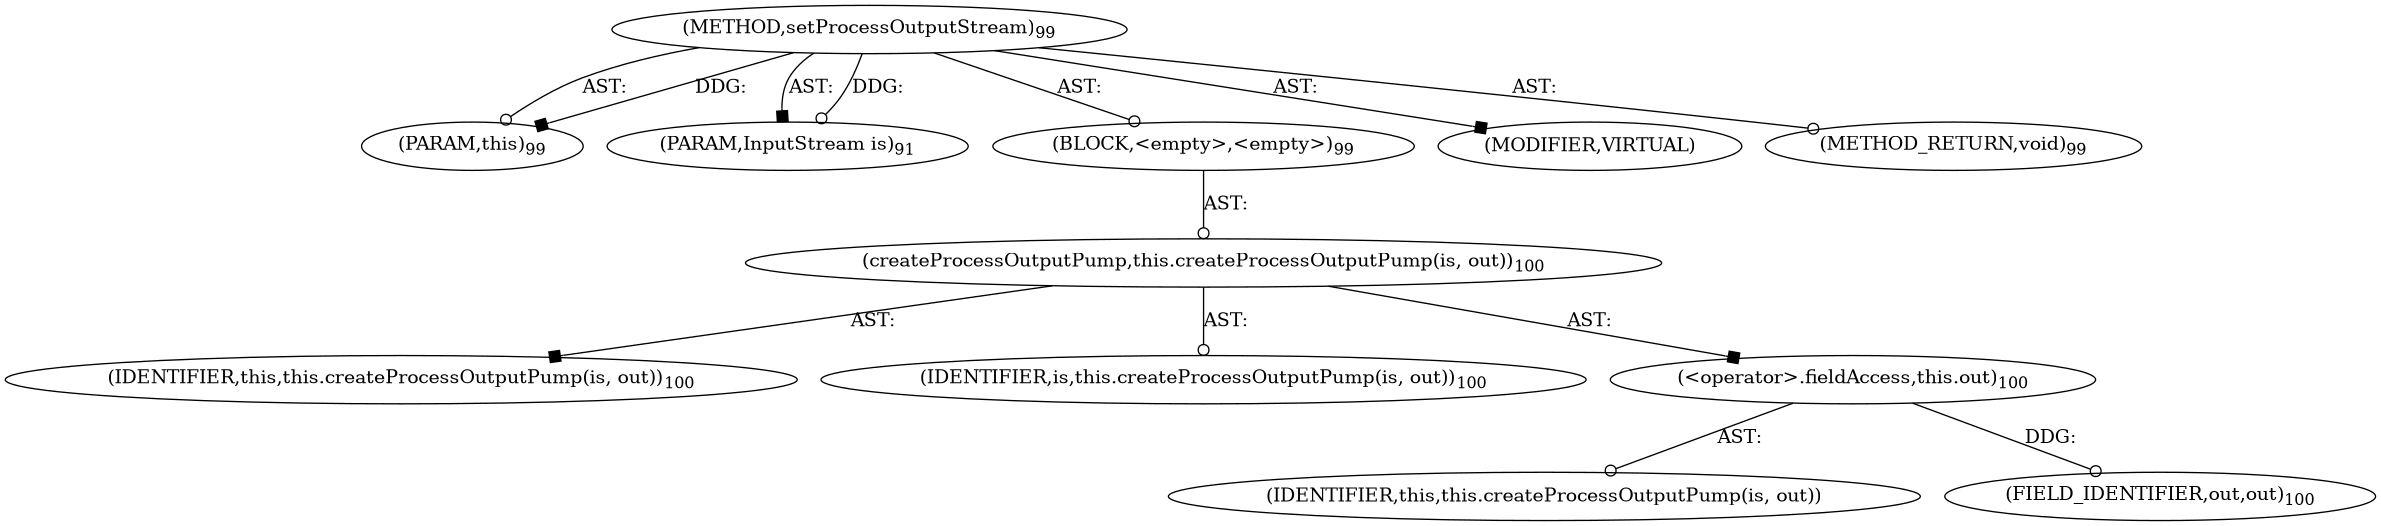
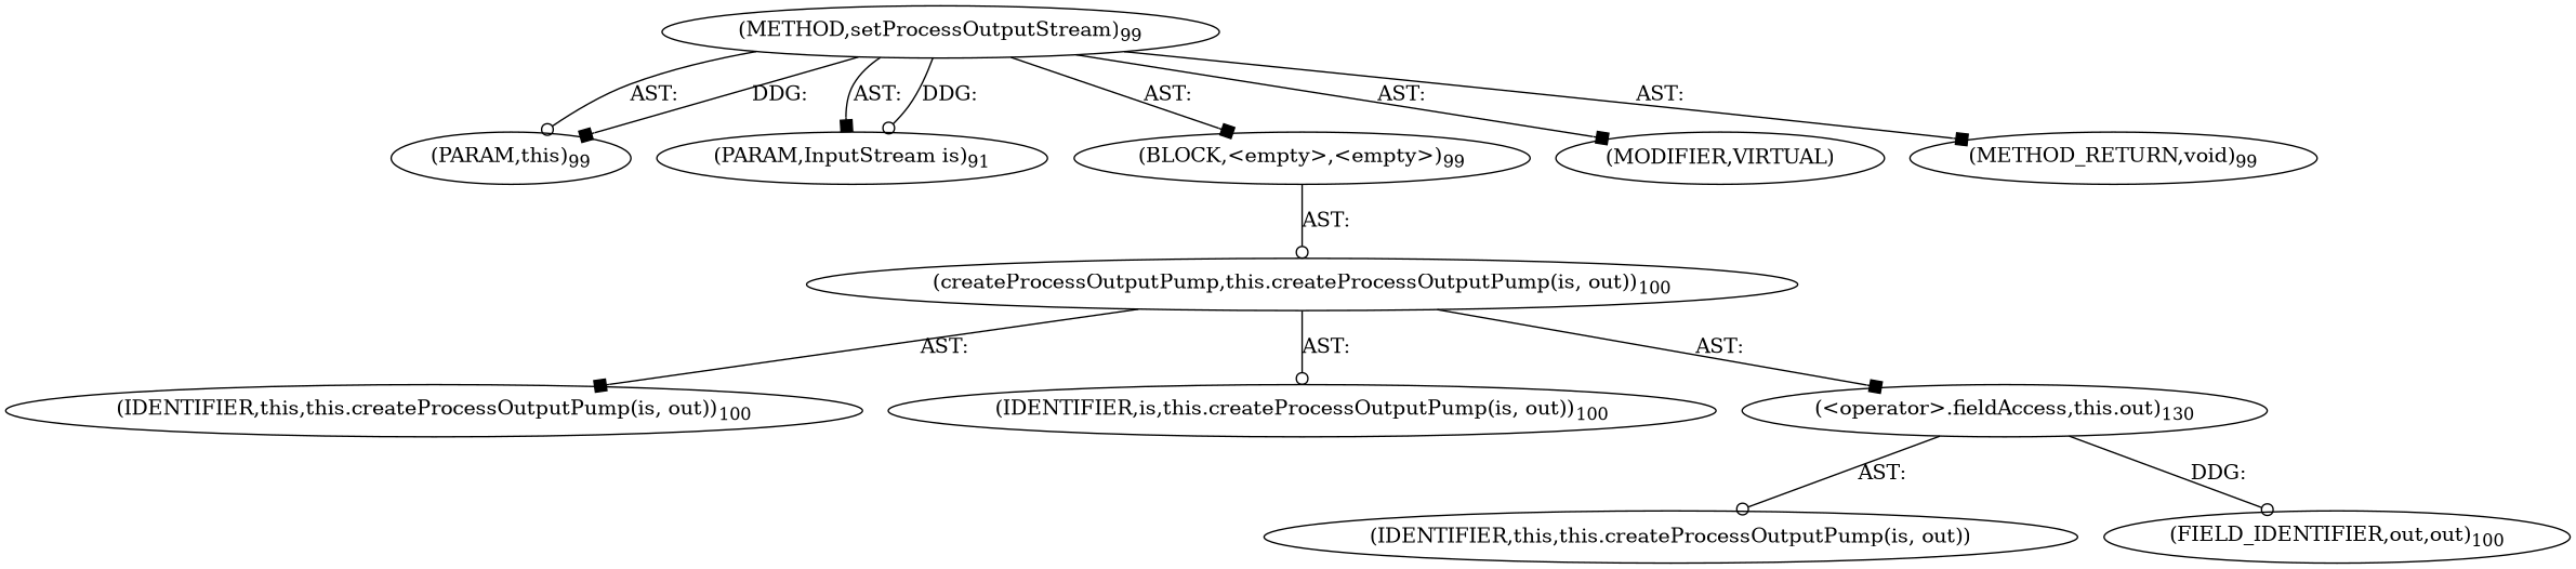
  digraph {
    edge [arrowhead=odot]
    n1 [label=<(METHOD,setProcessOutputStream)<SUB>99</SUB>>]
    n2 [label=<(PARAM,this)<SUB>99</SUB>>]
    n3 [label=<(PARAM,InputStream is)<SUB>91</SUB>>]
    n4 [label=<(BLOCK,&lt;empty&gt;,&lt;empty&gt;)<SUB>99</SUB>>]
    n5 [label=<(MODIFIER,VIRTUAL)>]
    n6 [label=<(METHOD_RETURN,void)<SUB>99</SUB>>]
    n7 [label=<(createProcessOutputPump,this.createProcessOutputPump(is, out))<SUB>100</SUB>>]
    n8 [label=<(IDENTIFIER,this,this.createProcessOutputPump(is, out))<SUB>100</SUB>>]
    n9 [label=<(IDENTIFIER,is,this.createProcessOutputPump(is, out))<SUB>100</SUB>>]
-   n10 [label=<(&lt;operator&gt;.fieldAccess,this.out)<SUB>100</SUB>>]
+   n10 [label=<(&lt;operator&gt;.fieldAccess,this.out)<SUB>130</SUB>>]
    n11 [label=<(IDENTIFIER,this,this.createProcessOutputPump(is, out))>]
    n12 [label=<(FIELD_IDENTIFIER,out,out)<SUB>100</SUB>>]
    n1 -> n2 [label="AST: "]
    n1 -> n2 [arrowhead=box label="DDG: "]
    n1 -> n3 [arrowhead=box label="AST: "]
    n1 -> n3 [label="DDG: "]
-   n1 -> n4 [label="AST: "]
+   n1 -> n4 [arrowhead=box label="AST: "]
    n1 -> n5 [arrowhead=box label="AST: "]
-   n1 -> n6 [label="AST: "]
+   n1 -> n6 [arrowhead=box label="AST: "]
    n4 -> n7 [label="AST: "]
    n7 -> n8 [arrowhead=box label="AST: "]
    n7 -> n9 [label="AST: "]
    n7 -> n10 [arrowhead=box label="AST: "]
    n10 -> n11 [label="AST: "]
    n10 -> n12 [label="DDG: "]
  }
